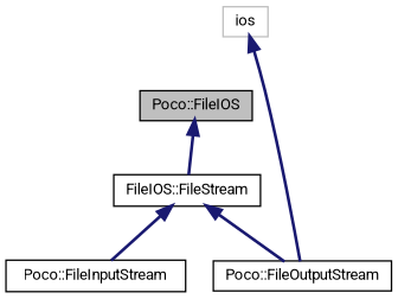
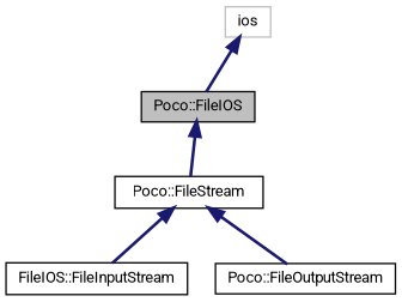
  digraph {
    fontname=Roboto
    node [color=black fillcolor=white fontname=Roboto fontsize=10 shape=record style=filled]
    edge [color=midnightblue dir=back fontname=Roboto fontsize=10 labelfontname=Helvetica labelfontsize=10 style=bold]
    n1 [fillcolor=grey75 fontcolor=black height=0.2 label="Poco::FileIOS" width=0.4]
-   n2 [height=0.2 label="FileIOS::FileStream" width=0.4]
-   n3 [height=0.2 label="Poco::FileInputStream" width=0.4]
+   n2 [height=0.2 label="Poco::FileStream" width=0.4]
+   n3 [height=0.2 label="FileIOS::FileInputStream" width=0.4]
    n4 [height=0.2 label="Poco::FileOutputStream" width=0.4]
    n5 [color=grey75 height=0.2 label=ios width=0.4]
    n1 -> n2
    n2 -> n3
    n2 -> n4
-   n5 -> n4
+   n5 -> n1
  }
